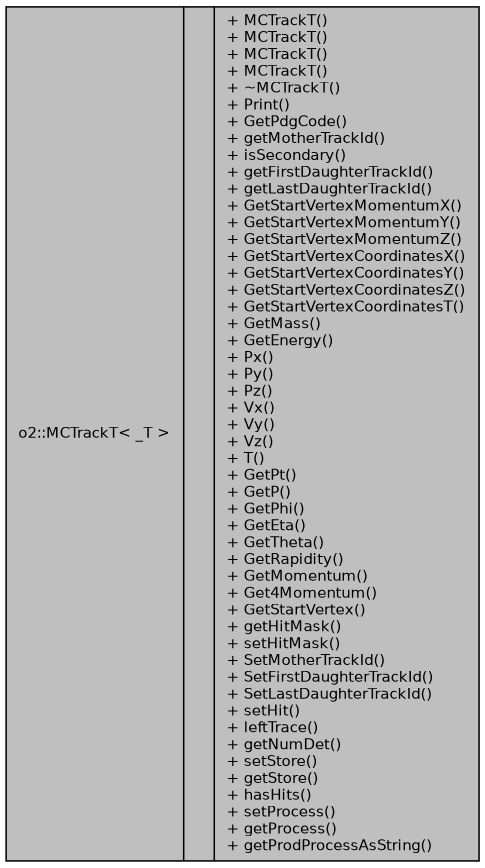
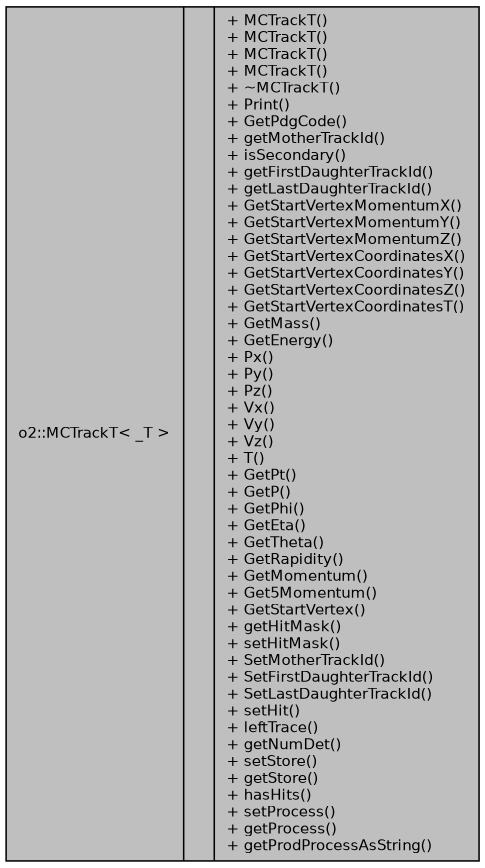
  digraph {
    rankdir=LR
-   n1 [color=black fillcolor=grey75 fontcolor=black fontname=Helvetica fontsize=10 height=0.2 label="{o2::MCTrackT\< _T \>\n||+ MCTrackT()\l+ MCTrackT()\l+ MCTrackT()\l+ MCTrackT()\l+ ~MCTrackT()\l+ Print()\l+ GetPdgCode()\l+ getMotherTrackId()\l+ isSecondary()\l+ getFirstDaughterTrackId()\l+ getLastDaughterTrackId()\l+ GetStartVertexMomentumX()\l+ GetStartVertexMomentumY()\l+ GetStartVertexMomentumZ()\l+ GetStartVertexCoordinatesX()\l+ GetStartVertexCoordinatesY()\l+ GetStartVertexCoordinatesZ()\l+ GetStartVertexCoordinatesT()\l+ GetMass()\l+ GetEnergy()\l+ Px()\l+ Py()\l+ Pz()\l+ Vx()\l+ Vy()\l+ Vz()\l+ T()\l+ GetPt()\l+ GetP()\l+ GetPhi()\l+ GetEta()\l+ GetTheta()\l+ GetRapidity()\l+ GetMomentum()\l+ Get4Momentum()\l+ GetStartVertex()\l+ getHitMask()\l+ setHitMask()\l+ SetMotherTrackId()\l+ SetFirstDaughterTrackId()\l+ SetLastDaughterTrackId()\l+ setHit()\l+ leftTrace()\l+ getNumDet()\l+ setStore()\l+ getStore()\l+ hasHits()\l+ setProcess()\l+ getProcess()\l+ getProdProcessAsString()\l}" shape=record style=filled width=0.4]
+   n1 [color=black fillcolor=grey75 fontcolor=black fontname=Helvetica fontsize=10 height=0.2 label="{o2::MCTrackT\< _T \>\n||+ MCTrackT()\l+ MCTrackT()\l+ MCTrackT()\l+ MCTrackT()\l+ ~MCTrackT()\l+ Print()\l+ GetPdgCode()\l+ getMotherTrackId()\l+ isSecondary()\l+ getFirstDaughterTrackId()\l+ getLastDaughterTrackId()\l+ GetStartVertexMomentumX()\l+ GetStartVertexMomentumY()\l+ GetStartVertexMomentumZ()\l+ GetStartVertexCoordinatesX()\l+ GetStartVertexCoordinatesY()\l+ GetStartVertexCoordinatesZ()\l+ GetStartVertexCoordinatesT()\l+ GetMass()\l+ GetEnergy()\l+ Px()\l+ Py()\l+ Pz()\l+ Vx()\l+ Vy()\l+ Vz()\l+ T()\l+ GetPt()\l+ GetP()\l+ GetPhi()\l+ GetEta()\l+ GetTheta()\l+ GetRapidity()\l+ GetMomentum()\l+ Get5Momentum()\l+ GetStartVertex()\l+ getHitMask()\l+ setHitMask()\l+ SetMotherTrackId()\l+ SetFirstDaughterTrackId()\l+ SetLastDaughterTrackId()\l+ setHit()\l+ leftTrace()\l+ getNumDet()\l+ setStore()\l+ getStore()\l+ hasHits()\l+ setProcess()\l+ getProcess()\l+ getProdProcessAsString()\l}" shape=record style=filled width=0.4]
  }
